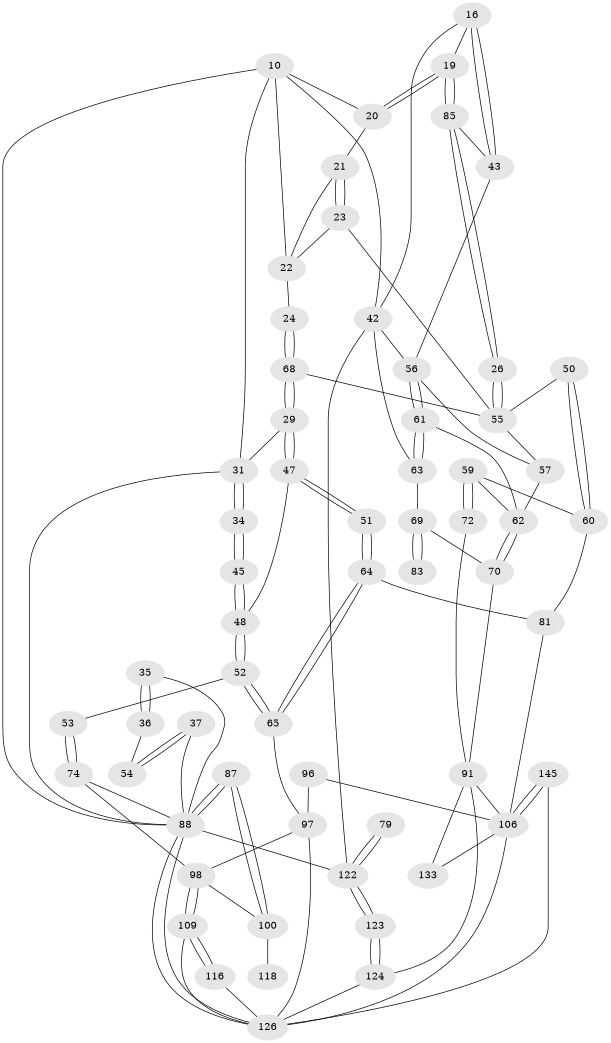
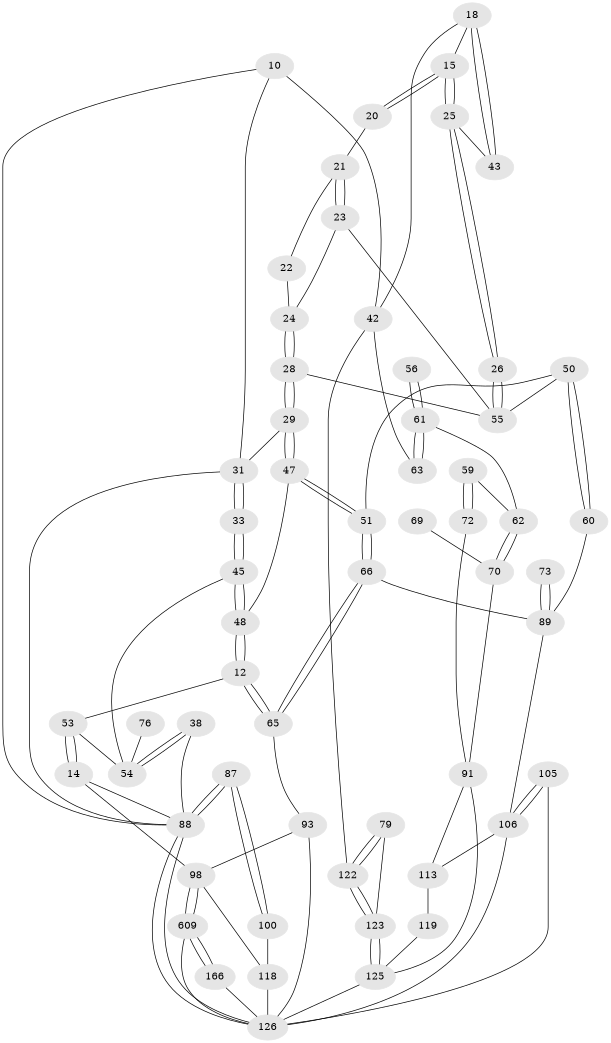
  graph {
    node [color=gray90 style=filled]
    10 [super="+9+6+7"]
    20 [super="+13"]
    22 [super="+11"]
    31 [super="+16+30"]
    42 [super="+17+3+41"]
    88 [super="+5+75"]
    21 [super="+12"]
    24
-   33 [label=34]
+   33
    56 [super="+44"]
    63
    122 [super="+4+40"]
    126 [super="+121+125"]
-   18 [label=16]
-   19
+   18
+   19 [label=15]
    43
-   25 [label=85]
+   25
    26
    23
    55 [super="+49+27"]
-   28 [label=68]
-   57
+   28
    29
    47
    48
    51
    45
-   35 [super="+34"]
-   36
+   36 [label=76]
    54 [super="+46+37"]
-   38 [label=37]
+   38
    61
    69 [super="+68"]
    123 [super="+101+80+81+84"]
-   52
-   64
+   52 [label=12]
+   64 [label=66]
    53
    65
    50
    60
-   89 [super="+67+66" label=81]
-   74
-   97 [super="+77+76"]
+   89 [super="+67+66"]
+   74 [label=14]
+   97 [super="+77+76" label=93]
    98 [super="+78"]
    62 [super="+58"]
    70
    59
    72
    91 [super="+90+86"]
    106 [super="+103+104"]
-   83 [super="+82"]
-   113 [super="+112" label=133]
-   124 [super="+120+111"]
+   113 [super="+112"]
+   124 [super="+120+111" label=125]
+   73
    100 [super="+99"]
-   109 [super="+108"]
+   109 [super="+108" label=609]
    79
    87
    118
-   96 [super="+95"]
-   116
-   105 [label=145]
-   10 -- 20
-   10 -- 22 [weight=2]
+   119 [super="+114"]
+   116 [label=166]
+   105
    10 -- 31 [weight=2]
    10 -- 42
    10 -- 88
    20 -- 21 [weight=2]
    22 -- 24
    31 -- 88
    31 -- 33
    31 -- 33
-   42 -- 56
    42 -- 63
    42 -- 122 [weight=2]
-   88 -- 122 [weight=2]
    88 -- 126
    88 -- 126
    21 -- 22
    21 -- 23
    21 -- 23
    24 -- 28
    24 -- 28
    33 -- 45
    33 -- 45
-   56 -- 57
    56 -- 61
    56 -- 61
-   63 -- 69
    122 -- 123
    122 -- 123
    18 -- 42
    18 -- 19
    18 -- 43
    18 -- 43
    19 -- 20
    19 -- 20
    19 -- 25
    19 -- 25
-   43 -- 56
    25 -- 43
    25 -- 26
    25 -- 26
    26 -- 55 [weight=2]
    26 -- 55
-   23 -- 22
+   23 -- 24
    23 -- 55
-   55 -- 57
    28 -- 55
    28 -- 29
    28 -- 29
-   57 -- 62
    29 -- 31
    29 -- 47
    29 -- 47
    47 -- 48
    47 -- 51
    47 -- 51
    48 -- 52
    48 -- 52
    51 -- 64
    51 -- 64
    45 -- 48
    45 -- 48
-   35 -- 88
-   35 -- 36 [weight=2]
-   35 -- 36
+   45 -- 54
    36 -- 54
    38 -- 88
    38 -- 54 [weight=2]
    38 -- 54
    61 -- 63
    61 -- 63
    61 -- 62
    69 -- 70
-   69 -- 83 [weight=2]
-   69 -- 83
    123 -- 124 [weight=3]
    123 -- 124
    52 -- 53
    52 -- 65
    52 -- 65
    64 -- 65
    64 -- 65
    64 -- 89
+   53 -- 54
    53 -- 74
    53 -- 74
    65 -- 97
    50 -- 55
+   50 -- 51
    50 -- 60
    50 -- 60
    60 -- 89
    89 -- 106
    74 -- 88
    74 -- 98
    97 -- 126
    97 -- 98
-   98 -- 100
+   98 -- 118
    98 -- 109
    98 -- 109
    62 -- 70
    62 -- 70
    70 -- 91
-   59 -- 60
    59 -- 62
    59 -- 72
    59 -- 72
    72 -- 91
-   91 -- 106
    91 -- 113
    91 -- 124 [weight=2]
    106 -- 126
    106 -- 113
+   113 -- 119 [weight=2]
    124 -- 126
+   73 -- 89 [weight=2]
+   73 -- 89
    100 -- 118 [weight=2]
    109 -- 126
    109 -- 116 [weight=2]
    109 -- 116
    79 -- 122 [weight=2]
    79 -- 122
+   79 -- 123
    87 -- 88 [weight=2]
    87 -- 88
    87 -- 100
    87 -- 100
-   96 -- 97 [weight=2]
-   96 -- 106 [weight=2]
+   118 -- 126
+   119 -- 124 [weight=2]
    116 -- 126
    105 -- 126
    105 -- 106 [weight=2]
    105 -- 106
  }
